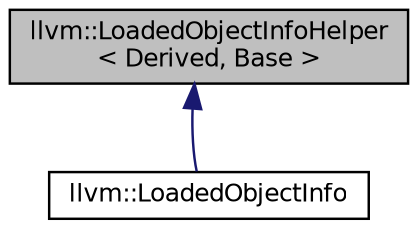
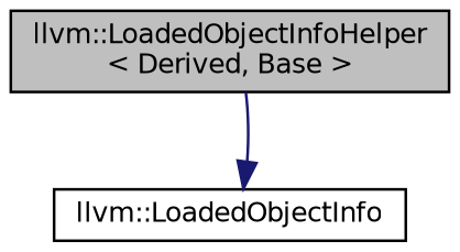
  digraph {
    node [color=black fontname=Helvetica fontsize=10 shape=box]
    n1 [fillcolor=grey75 fontcolor=black height=0.2 label="llvm::LoadedObjectInfoHelper\l\< Derived, Base \>" style=filled width=0.4]
    n2 [height=0.2 label="llvm::LoadedObjectInfo" width=0.4]
-   n1 -> n2 [color=midnightblue dir=back fontname=Helvetica fontsize=10 labelfontname=Helvetica labelfontsize=10 style=solid]
+   n2 -> n1 [color=midnightblue dir=back fontname=Helvetica fontsize=10 labelfontname=Helvetica labelfontsize=10 style=solid]
  }
